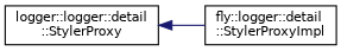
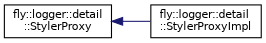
  digraph {
    rankdir=LR
    node [color=black fillcolor=white fontname=Helvetica fontsize=10 shape=record style=filled]
-   n1 [height=0.2 label="logger::logger::detail\l::StylerProxy" width=0.4]
+   n1 [height=0.2 label="fly::logger::detail\l::StylerProxy" width=0.4]
    n2 [height=0.2 label="fly::logger::detail\l::StylerProxyImpl" width=0.4]
    n1 -> n2 [color=midnightblue dir=back fontname=Helvetica fontsize=10 labelfontname=Helvetica labelfontsize=10 style=solid]
  }
